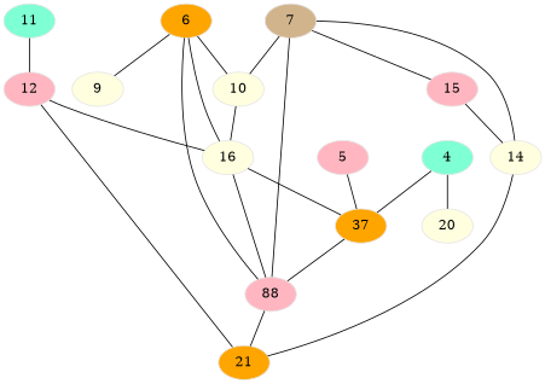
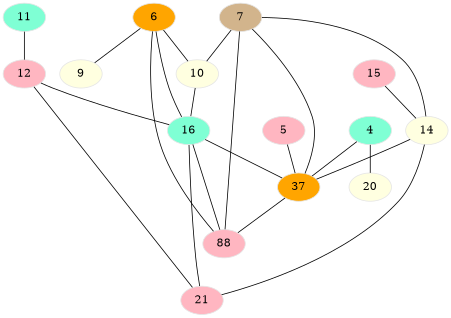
  graph {
    node [color=gray90 fillcolor=lightyellow style=filled]
    edge [weight=1.0]
    4 [fillcolor=aquamarine]
    n2 [fillcolor=orange label=37]
    20
    n4 [fillcolor=lightpink label=88]
    5 [fillcolor=lightpink]
    6 [fillcolor=orange]
    9
    10
-   16
-   21 [fillcolor=orange]
+   16 [fillcolor=aquamarine]
+   21 [fillcolor=lightpink]
    7 [fillcolor=tan]
    14
    15 [fillcolor=lightpink]
    11 [fillcolor=aquamarine]
    12 [fillcolor=lightpink]
    4 -- n2
    4 -- 20
    n2 -- n4
-   n4 -- 21
+   16 -- 21
    5 -- n2
    6 -- n4
    6 -- 9
    6 -- 10 [weight=2.0]
    6 -- 16 [weight=2.0]
    10 -- 16 [weight=2.0]
    16 -- n2
    16 -- n4 [weight=2.0]
    7 -- n4 [weight=2.0]
    7 -- 10 [weight=2.0]
    7 -- 14
-   7 -- 15
+   7 -- n2
+   14 -- n2
    14 -- 21
    15 -- 14
    11 -- 12
    12 -- 16 [weight=2.0]
    12 -- 21
  }
